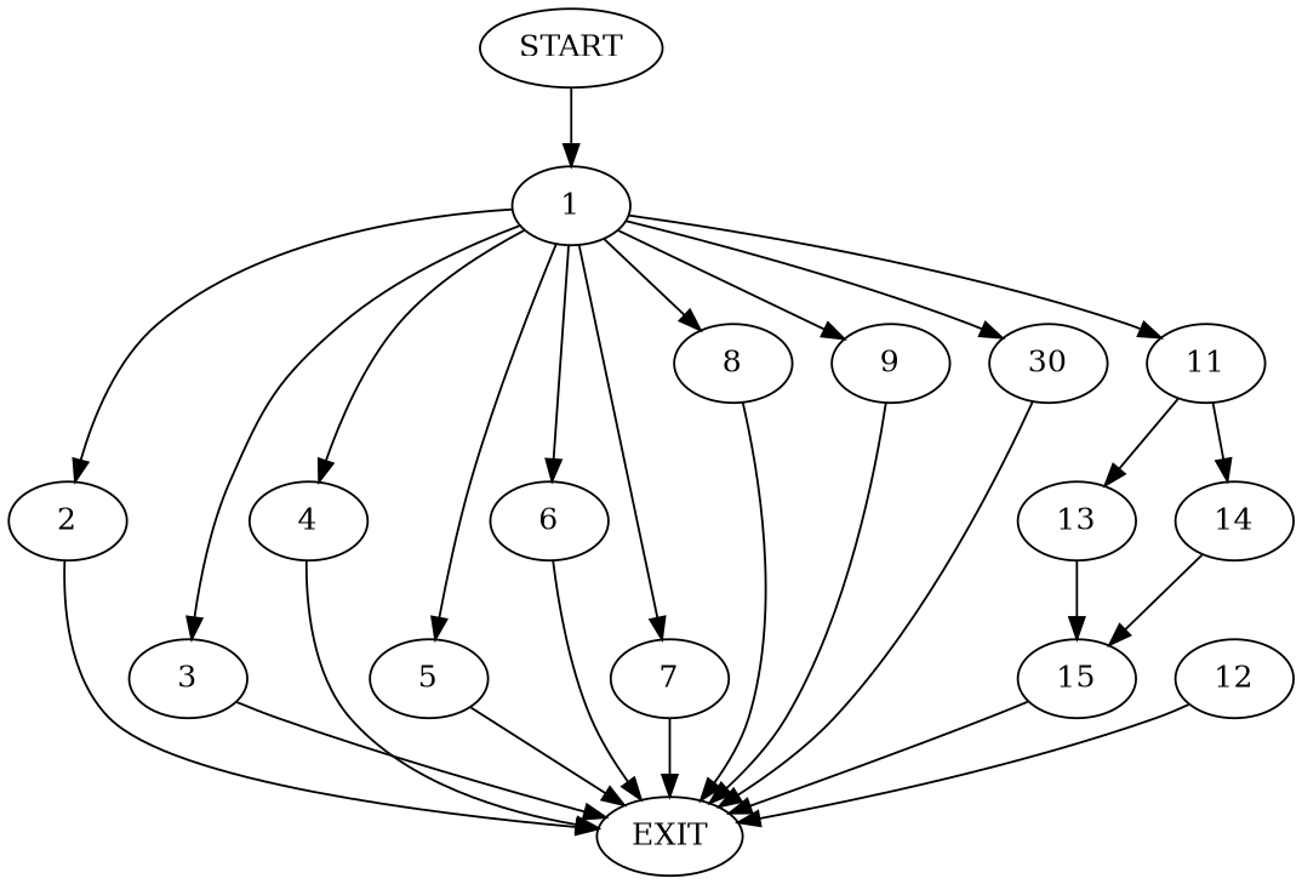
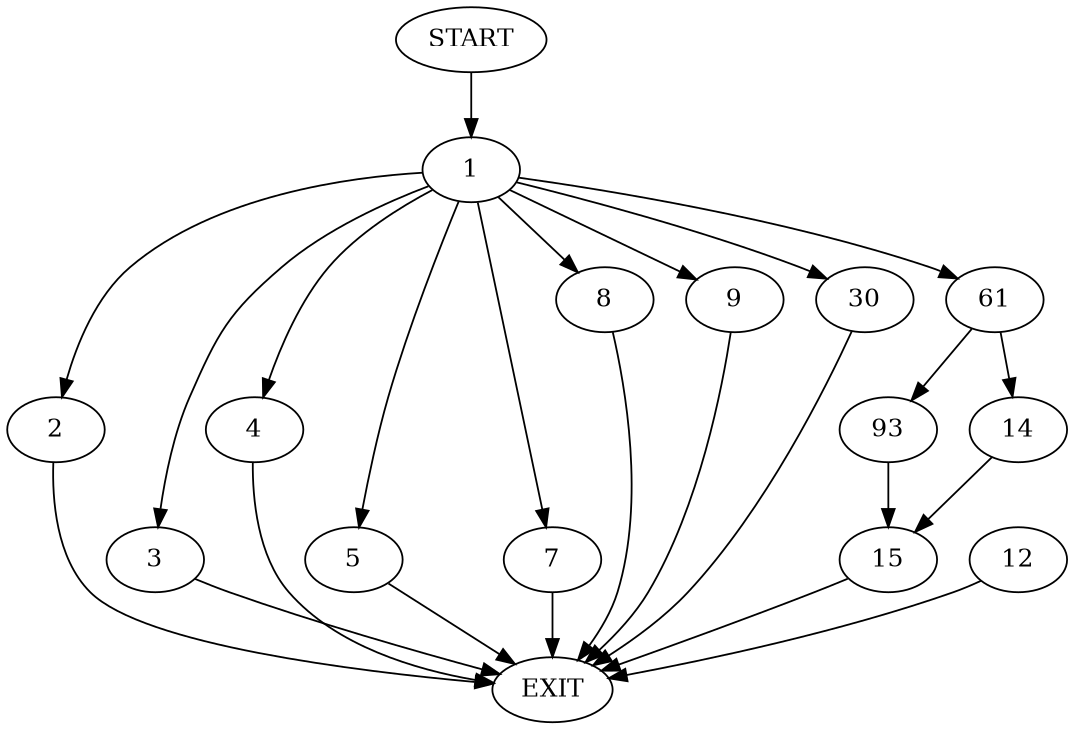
  digraph {
    n1 [label=START]
    1
    2
    3
    4
    5
-   6
    7
    8
    9
    n11 [label=30]
-   11
+   11 [label=61]
    n13 [label=EXIT]
-   13
+   13 [label=93]
    14
    12
    15
    n1 -> 1
    1 -> 2
    1 -> 3
    1 -> 4
    1 -> 5
-   1 -> 6
    1 -> 7
    1 -> 8
    1 -> 9
    1 -> n11
    1 -> 11
    2 -> n13
    3 -> n13
    4 -> n13
    5 -> n13
-   6 -> n13
    7 -> n13
    8 -> n13
    9 -> n13
    n11 -> n13
    11 -> 13
    11 -> 14
    13 -> 15
    14 -> 15
    12 -> n13
    15 -> n13
  }
